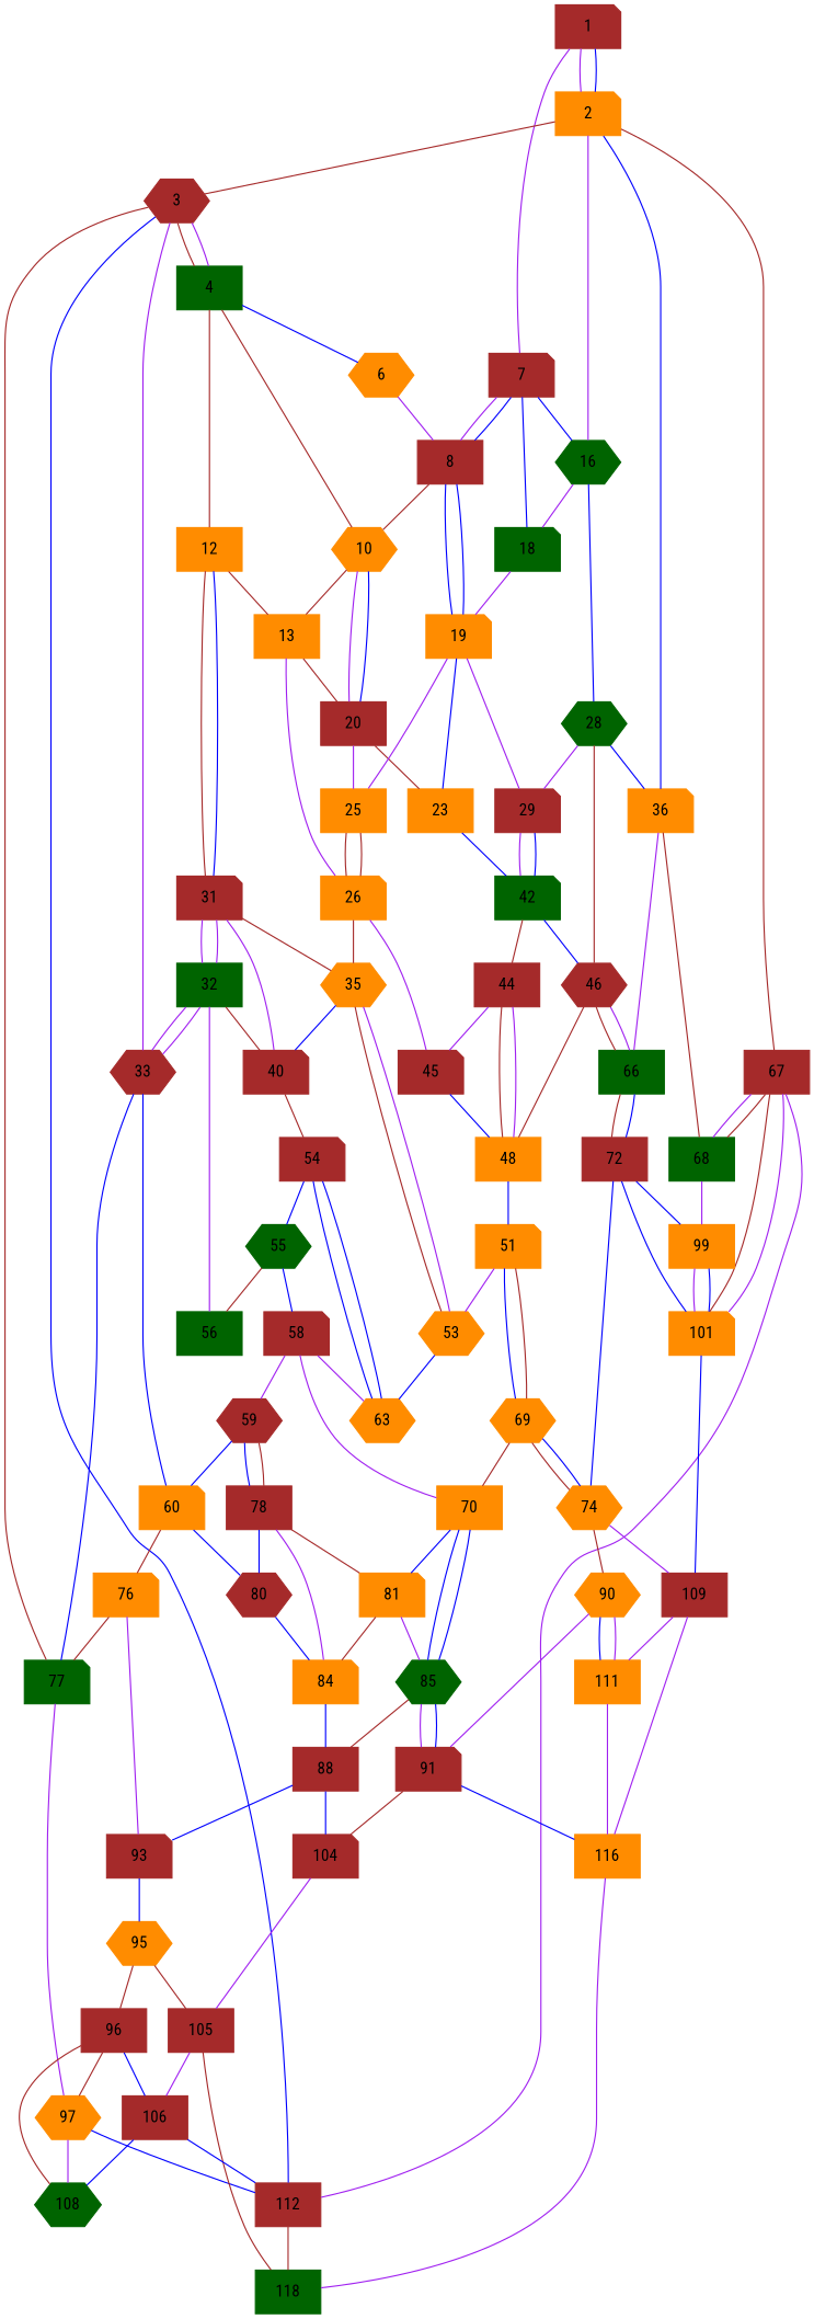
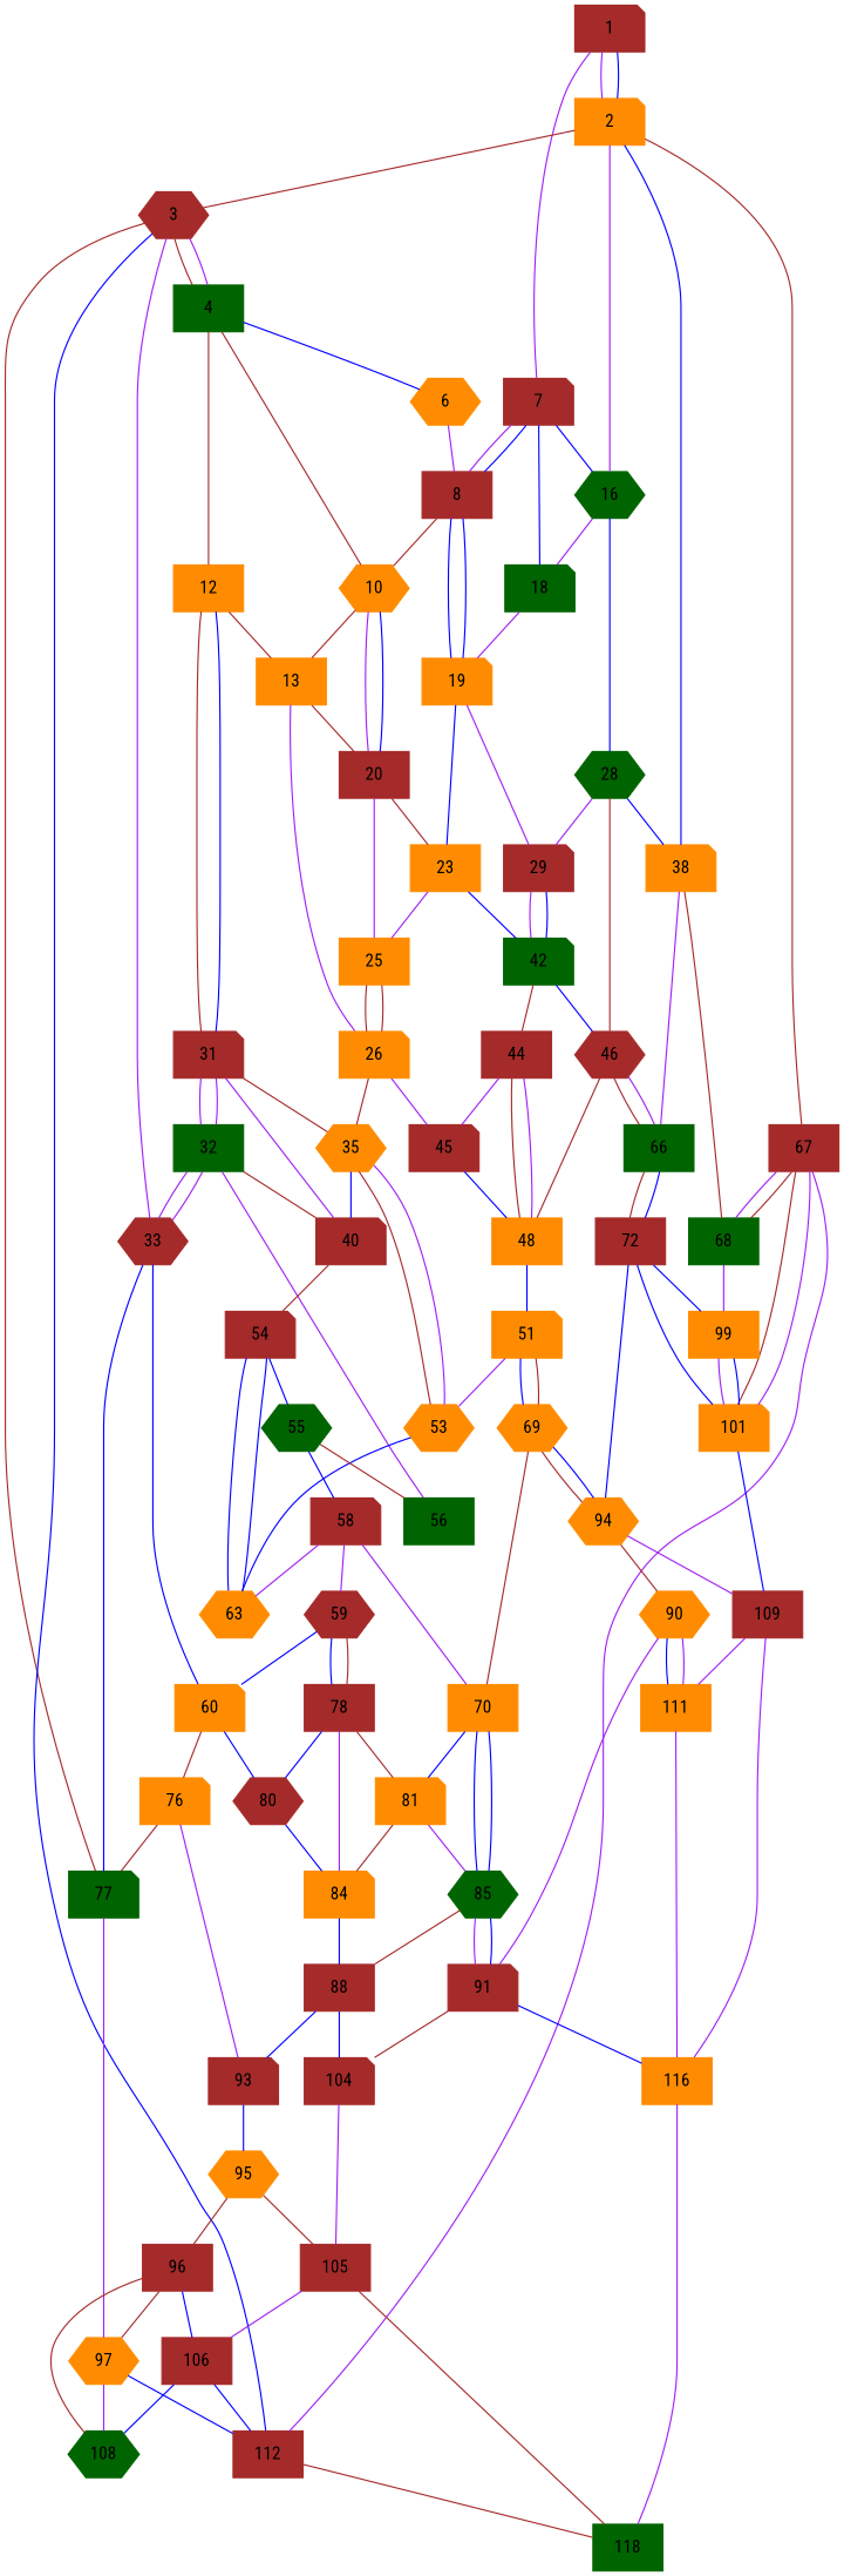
  graph {
    fontname="Roboto Condensed"
    node [color=darkorange fontname="Roboto Condensed" shape=box style=filled]
    edge [color=blue fontname="Roboto Condensed"]
    1 [color=brown shape=note]
    2 [shape=note super="+15"]
    7 [color=brown shape=note super="+17"]
    3 [color=brown shape=hexagon super="+34"]
    16 [color=darkgreen shape=hexagon super="+21"]
-   38 [shape=note super="+65" label=36]
+   38 [shape=note super="+65"]
    67 [color=brown]
    8 [color=brown super="+9"]
    18 [color=darkgreen shape=note]
    4 [color=darkgreen super="+5"]
    33 [color=brown shape=hexagon super="+61"]
    77 [color=darkgreen shape=note super="+82"]
    112 [color=brown super="+114"]
    28 [color=darkgreen shape=hexagon super="+39"]
    66 [color=darkgreen]
    68 [color=darkgreen]
    101 [shape=note super="+102"]
    6 [shape=hexagon]
    10 [shape=hexagon super="+11"]
    12
    60 [shape=note super="+75"]
    97 [shape=hexagon super="+98"]
    118 [color=darkgreen]
    13 [super="+14"]
    20 [color=brown super="+24"]
    31 [color=brown shape=note super="+37"]
    19 [shape=note super="+22"]
    23 [super="+30"]
    29 [color=brown shape=note]
    26 [shape=note super="+27"]
    25
    35 [shape=hexagon super="+36"]
    32 [color=darkgreen super="+41"]
    40 [color=brown shape=note super="+49"]
    45 [color=brown shape=note]
    46 [color=brown shape=hexagon super="+47"]
    42 [color=darkgreen shape=note super="+43"]
    44 [color=brown]
    53 [shape=hexagon super="+62"]
    48 [super="+50"]
    56 [color=darkgreen]
    54 [color=brown shape=note]
    76 [shape=note]
    80 [color=brown shape=hexagon]
    63 [shape=hexagon]
    72 [color=brown super="+73"]
    99
    55 [color=darkgreen shape=hexagon super="+57"]
    51 [shape=note super="+52"]
    69 [shape=hexagon]
    70 [super="+71"]
-   74 [shape=hexagon super="+89"]
+   74 [shape=hexagon super="+89" label=94]
    58 [color=brown shape=note super="+64"]
    59 [color=brown shape=hexagon]
    78 [color=brown super="+79"]
    81 [shape=note super="+83"]
    85 [color=darkgreen shape=hexagon super="+86"]
    84 [shape=note super="+87"]
    93 [color=brown shape=note super="+94"]
    109 [color=brown super="+110"]
    90 [shape=hexagon]
    88 [color=brown super="+92"]
    91 [color=brown shape=note super="+103"]
    111
    116 [super="+117"]
    95 [shape=hexagon super="+100"]
    108 [color=darkgreen shape=hexagon]
    104 [color=brown shape=note]
    105 [color=brown super="+115"]
    96 [color=brown super="+107"]
    106 [color=brown super="+113"]
    1 -- 2 [color=purple]
    1 -- 2
    1 -- 7 [color=purple]
    2 -- 3 [color=brown]
    2 -- 16 [color=purple]
    2 -- 38
    2 -- 67 [color=brown]
    7 -- 16
    7 -- 8 [color=purple]
    7 -- 8
    7 -- 18
    3 -- 4 [color=brown]
    3 -- 4 [color=purple]
    3 -- 33 [color=purple]
    3 -- 77 [color=brown]
    3 -- 112
    16 -- 18 [color=purple]
    16 -- 28
    38 -- 66 [color=purple]
    38 -- 68 [color=brown]
    67 -- 112 [color=purple]
    67 -- 68 [color=purple]
    67 -- 68 [color=brown]
    67 -- 101 [color=brown]
    67 -- 101 [color=purple]
    8 -- 10 [color=brown]
    8 -- 19
    8 -- 19
    18 -- 19 [color=purple]
    4 -- 6
    4 -- 10 [color=brown]
    4 -- 12 [color=brown]
    33 -- 77
    33 -- 60
    77 -- 97 [color=purple]
    112 -- 118 [color=brown]
    28 -- 38
    28 -- 29 [color=purple]
    28 -- 46 [color=brown]
    66 -- 72 [color=brown]
    66 -- 72
    68 -- 99 [color=purple]
    101 -- 109
    6 -- 8 [color=purple]
    10 -- 13 [color=brown]
    10 -- 20 [color=purple]
    10 -- 20
    12 -- 13 [color=brown]
    12 -- 31 [color=brown]
    12 -- 31
    60 -- 76 [color=brown]
    60 -- 80
    97 -- 112
    97 -- 108 [color=purple]
    13 -- 20 [color=brown]
    13 -- 26 [color=purple]
    20 -- 23 [color=brown]
    20 -- 25 [color=purple]
    31 -- 35 [color=brown]
    31 -- 32 [color=purple]
    31 -- 32 [color=purple]
    31 -- 40 [color=purple]
    19 -- 23
    19 -- 29 [color=purple]
-   19 -- 25 [color=purple]
+   23 -- 25 [color=purple]
    23 -- 42
    29 -- 42 [color=purple]
    29 -- 42
    26 -- 35 [color=brown]
    26 -- 45 [color=purple]
    25 -- 26 [color=brown]
    25 -- 26 [color=brown]
    35 -- 40
    35 -- 53 [color=brown]
    35 -- 53 [color=purple]
    32 -- 33 [color=purple]
    32 -- 33 [color=purple]
    32 -- 40 [color=brown]
    32 -- 56 [color=purple]
    40 -- 54 [color=brown]
    45 -- 48
    46 -- 66 [color=brown]
    46 -- 66 [color=purple]
    46 -- 48 [color=brown]
    42 -- 46
    42 -- 44 [color=brown]
    44 -- 45 [color=purple]
    44 -- 48 [color=brown]
    44 -- 48 [color=purple]
    53 -- 63
    48 -- 51
    54 -- 63
    54 -- 63
    54 -- 55
    76 -- 77 [color=brown]
    76 -- 93 [color=purple]
    80 -- 84
    72 -- 101
    72 -- 99
    72 -- 74
    99 -- 101 [color=purple]
    99 -- 101
    55 -- 56 [color=brown weight=2]
    55 -- 58
    51 -- 53 [color=purple weight=2]
    51 -- 69
    51 -- 69 [color=brown]
    69 -- 70 [color=brown]
    69 -- 74 [color=brown]
    69 -- 74
    70 -- 81
    70 -- 85
    70 -- 85
    74 -- 109 [color=purple]
    74 -- 90 [color=brown]
    58 -- 63 [color=purple]
    58 -- 70 [color=purple]
    58 -- 59 [color=purple]
    59 -- 60
    59 -- 78
    59 -- 78 [color=brown]
    78 -- 80
    78 -- 81 [color=brown]
    78 -- 84 [color=purple]
    81 -- 85 [color=purple]
    81 -- 84 [color=brown]
    85 -- 88 [color=brown]
    85 -- 91 [color=purple]
    85 -- 91
    84 -- 88
    93 -- 95 [weight=2]
    109 -- 111 [color=purple]
    109 -- 116 [color=purple]
    90 -- 91 [color=purple]
    90 -- 111
    90 -- 111 [color=purple]
    88 -- 93
    88 -- 104
    91 -- 116
    91 -- 104 [color=brown]
    111 -- 116 [color=purple]
    116 -- 118 [color=purple]
    95 -- 105 [color=brown]
    95 -- 96 [color=brown]
    104 -- 105 [color=purple]
    105 -- 118 [color=brown]
    105 -- 106 [color=purple]
    96 -- 97 [color=brown]
    96 -- 108 [color=brown]
    96 -- 106
    106 -- 112
    106 -- 108
  }
